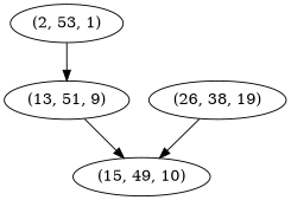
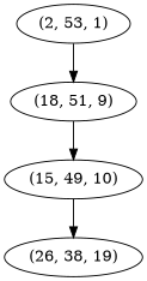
  digraph {
    n1 [label="(2, 53, 1)"]
-   "(13, 51, 9)"
+   "(13, 51, 9)" [label="(18, 51, 9)"]
    "(15, 49, 10)"
    "(26, 38, 19)"
    n1 -> "(13, 51, 9)"
    "(13, 51, 9)" -> "(15, 49, 10)"
-   "(26, 38, 19)" -> "(15, 49, 10)"
+   "(15, 49, 10)" -> "(26, 38, 19)"
  }
